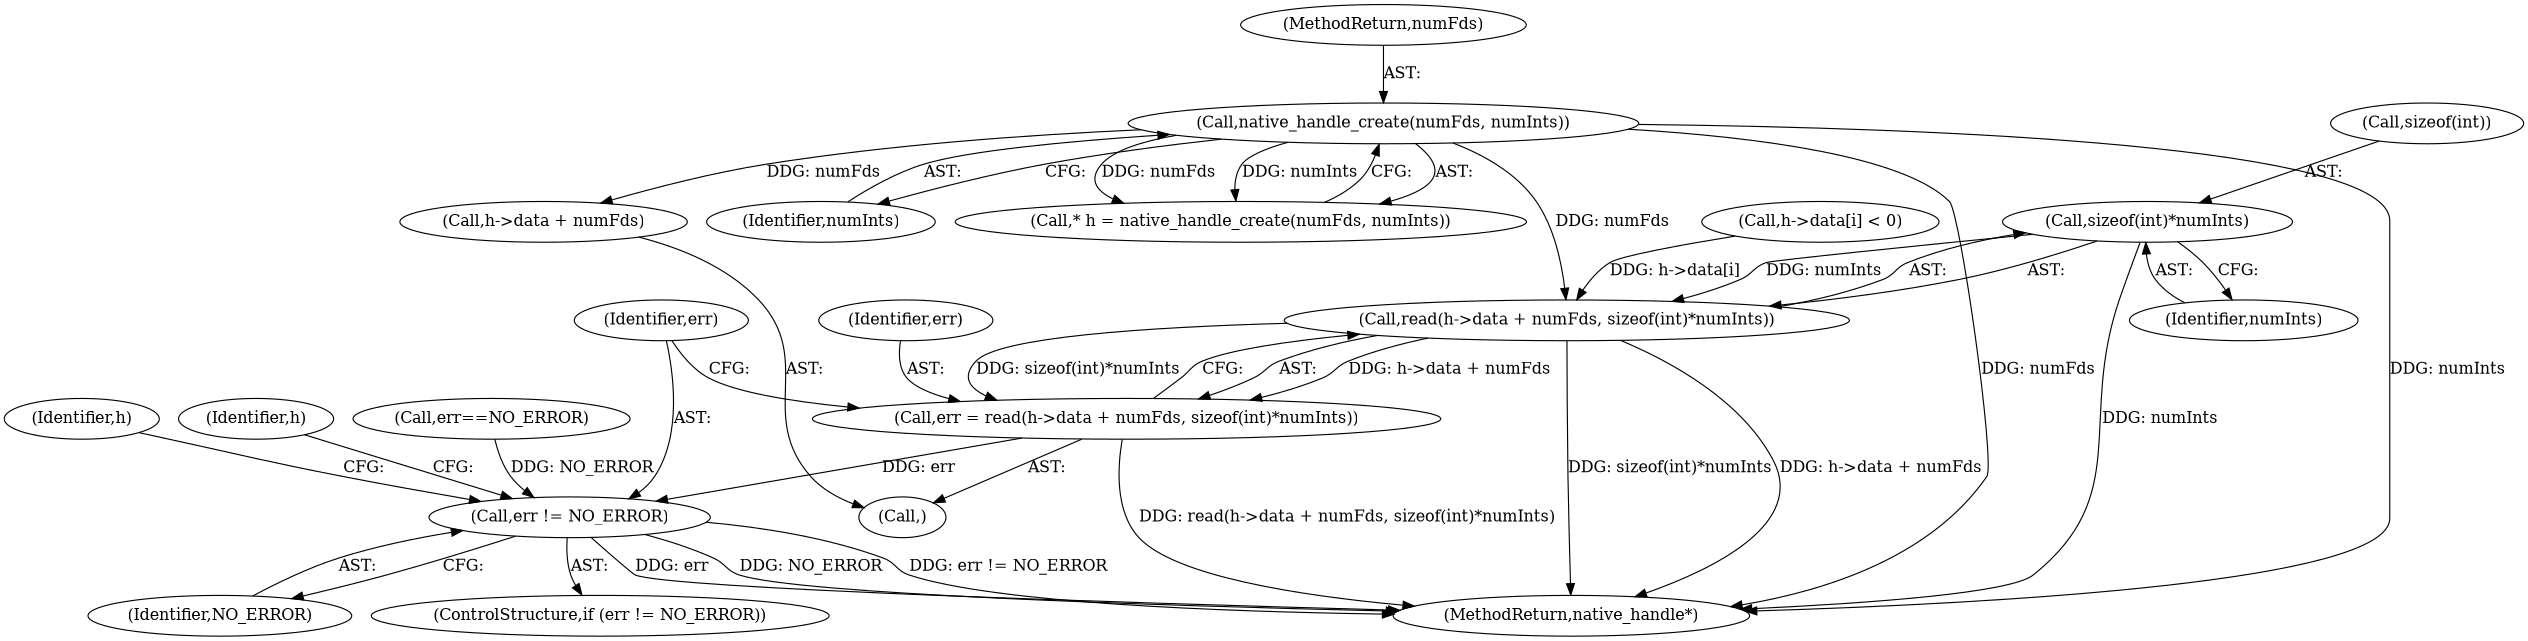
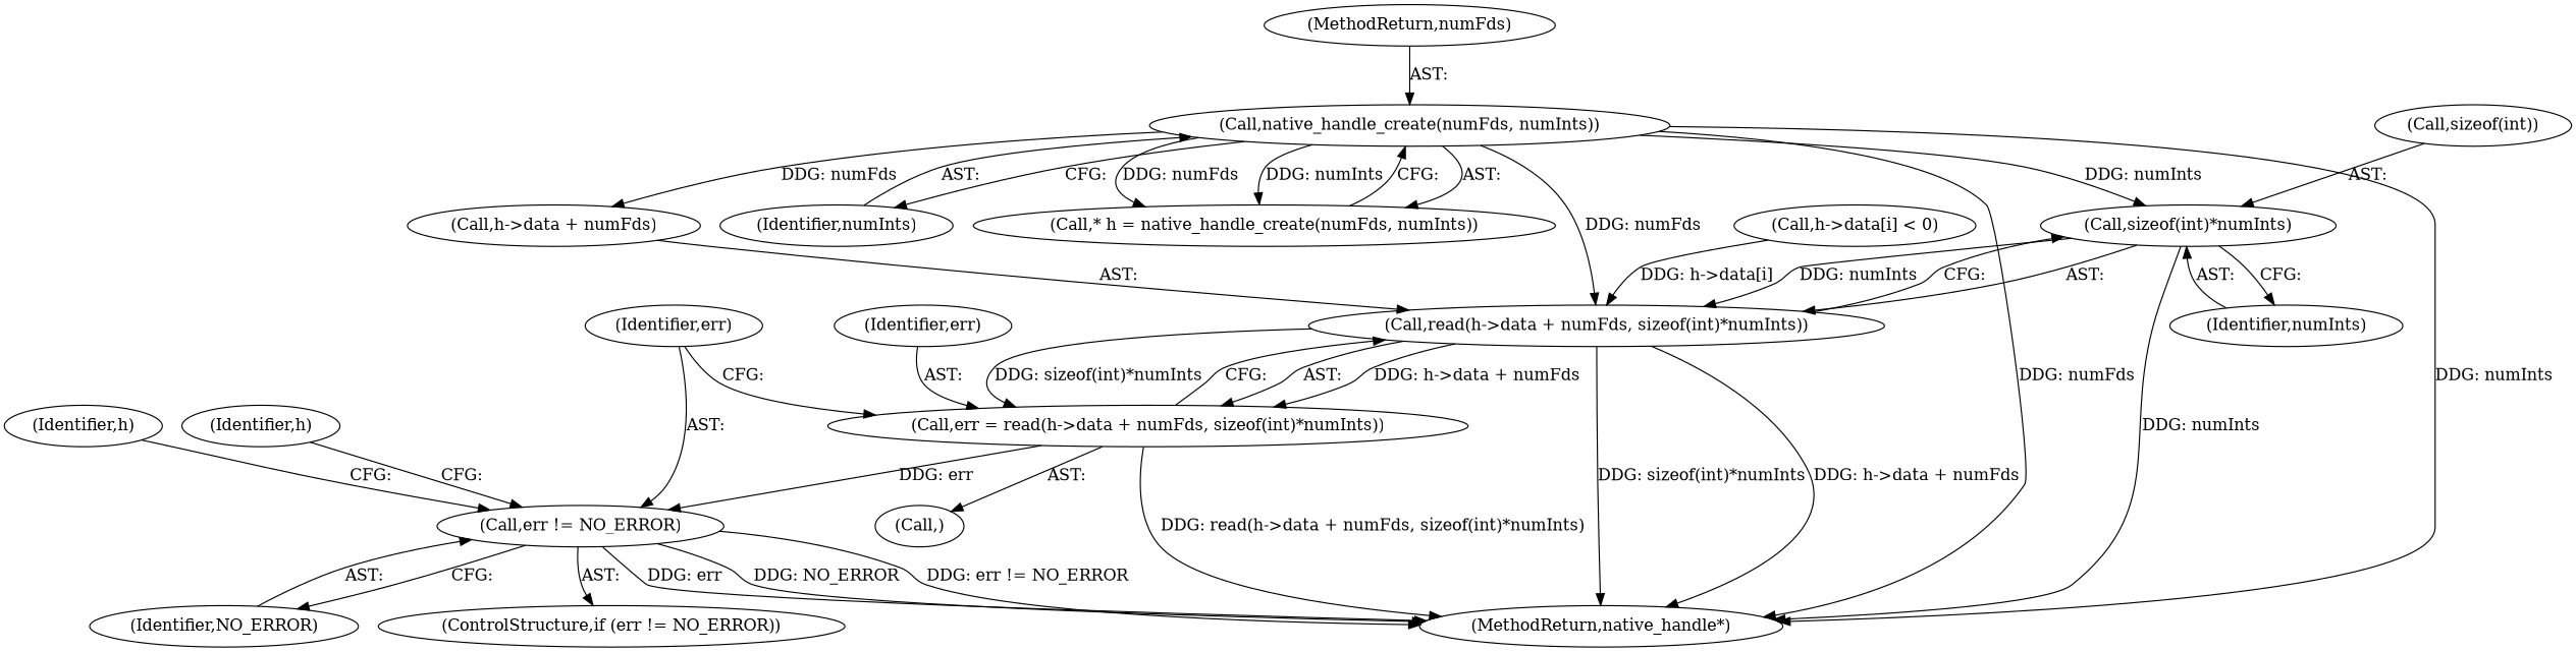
  digraph {
    n1 [label="(Call,sizeof(int)*numInts)"]
    n2 [label="(Call,read(h->data + numFds, sizeof(int)*numInts))"]
    n3 [label="(MethodReturn,native_handle*)"]
    n4 [label="(Identifier,numInts)"]
    n5 [label="(Call,err = read(h->data + numFds, sizeof(int)*numInts))"]
    n6 [label="(Call,native_handle_create(numFds, numInts))"]
    n7 [label="(Identifier,numInts)"]
    n8 [label="(Call,h->data + numFds)"]
    n9 [label="(Call,* h = native_handle_create(numFds, numInts))"]
    n10 [label="(Call,err != NO_ERROR)"]
    n11 [label="(Call,)"]
    n12 [label="(ControlStructure,if (err != NO_ERROR))"]
    n13 [label="(Identifier,NO_ERROR)"]
    n14 [label="(Call,h->data[i] < 0)"]
    n15 [label="(Identifier,err)"]
    n16 [label="(Identifier,h)"]
    n17 [label="(Identifier,err)"]
    n18 [label="(Identifier,h)"]
    n19 [label="(MethodReturn,numFds)"]
    n20 [label="(Call,sizeof(int))"]
-   n21 [label="(Call,err==NO_ERROR)"]
    n1 -> n2 [label="AST: "]
    n1 -> n2 [label="DDG: numInts"]
    n1 -> n3 [label="DDG: numInts"]
    n1 -> n4 [label="CFG: "]
-   n2 -> n1 [label="AST: "]
+   n2 -> n1 [label="CFG: "]
    n2 -> n3 [label="DDG: sizeof(int)*numInts"]
    n2 -> n3 [label="DDG: h->data + numFds"]
    n2 -> n5 [label="AST: "]
    n2 -> n5 [label="DDG: h->data + numFds"]
    n2 -> n5 [label="DDG: sizeof(int)*numInts"]
    n4 -> n1 [label="AST: "]
    n5 -> n2 [label="CFG: "]
    n5 -> n3 [label="DDG: read(h->data + numFds, sizeof(int)*numInts)"]
    n5 -> n10 [label="DDG: err"]
    n5 -> n11 [label="AST: "]
+   n6 -> n1 [label="DDG: numInts"]
    n6 -> n2 [label="DDG: numFds"]
    n6 -> n3 [label="DDG: numInts"]
    n6 -> n3 [label="DDG: numFds"]
    n6 -> n7 [label="CFG: "]
    n6 -> n8 [label="DDG: numFds"]
    n6 -> n9 [label="AST: "]
    n6 -> n9 [label="DDG: numFds"]
    n6 -> n9 [label="DDG: numInts"]
    n7 -> n6 [label="AST: "]
-   n8 -> n11 [label="AST: "]
+   n8 -> n2 [label="AST: "]
    n9 -> n6 [label="CFG: "]
    n10 -> n3 [label="DDG: NO_ERROR"]
    n10 -> n3 [label="DDG: err != NO_ERROR"]
    n10 -> n3 [label="DDG: err"]
    n10 -> n12 [label="AST: "]
    n10 -> n13 [label="CFG: "]
    n13 -> n10 [label="AST: "]
    n14 -> n2 [label="DDG: h->data[i]"]
    n15 -> n5 [label="AST: "]
    n16 -> n10 [label="CFG: "]
    n17 -> n5 [label="CFG: "]
    n17 -> n10 [label="AST: "]
    n18 -> n10 [label="CFG: "]
    n19 -> n6 [label="AST: "]
    n20 -> n1 [label="AST: "]
-   n21 -> n10 [label="DDG: NO_ERROR"]
  }
